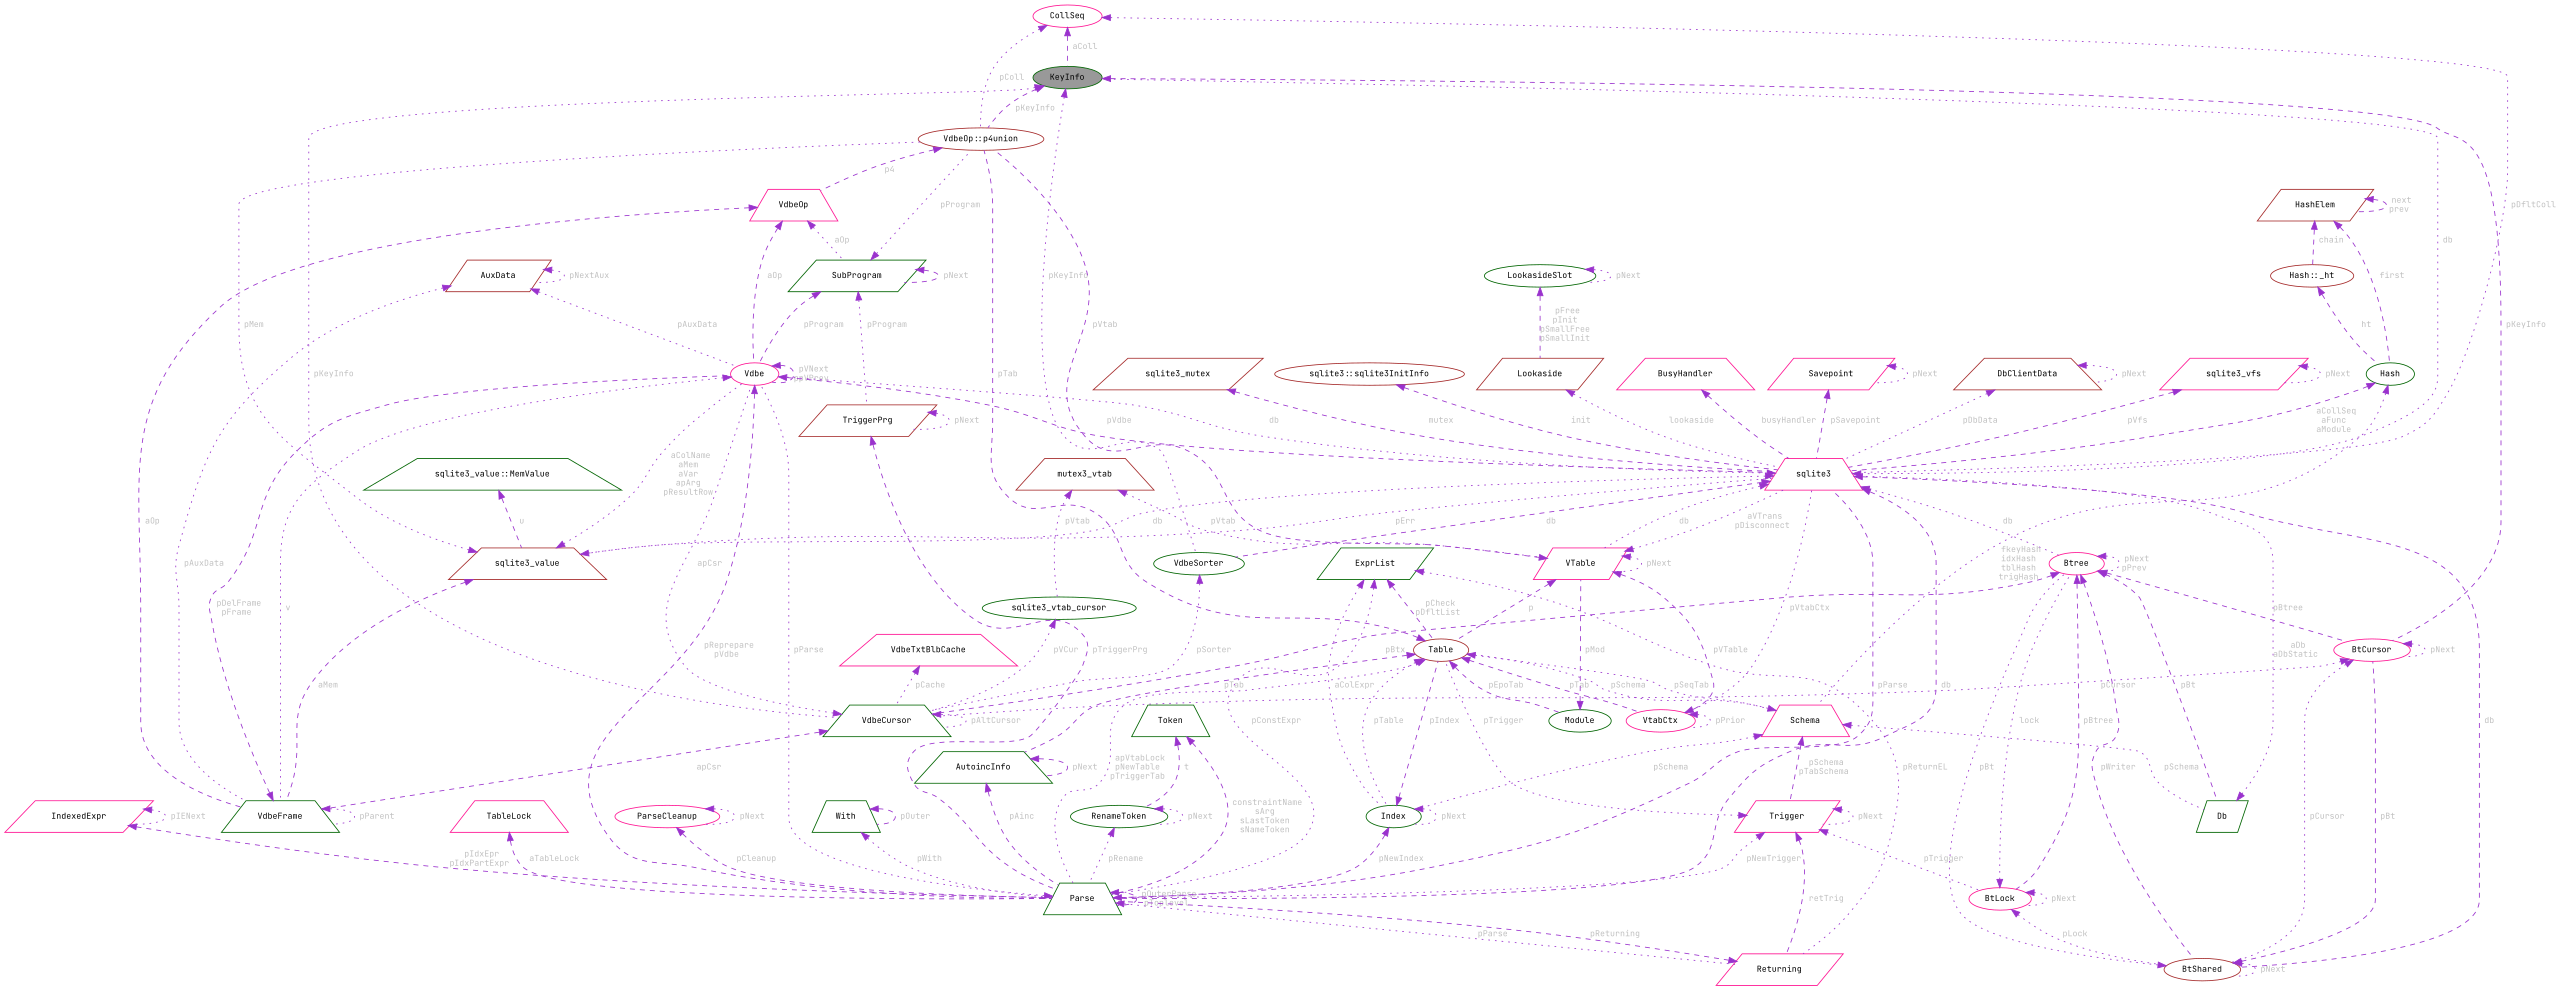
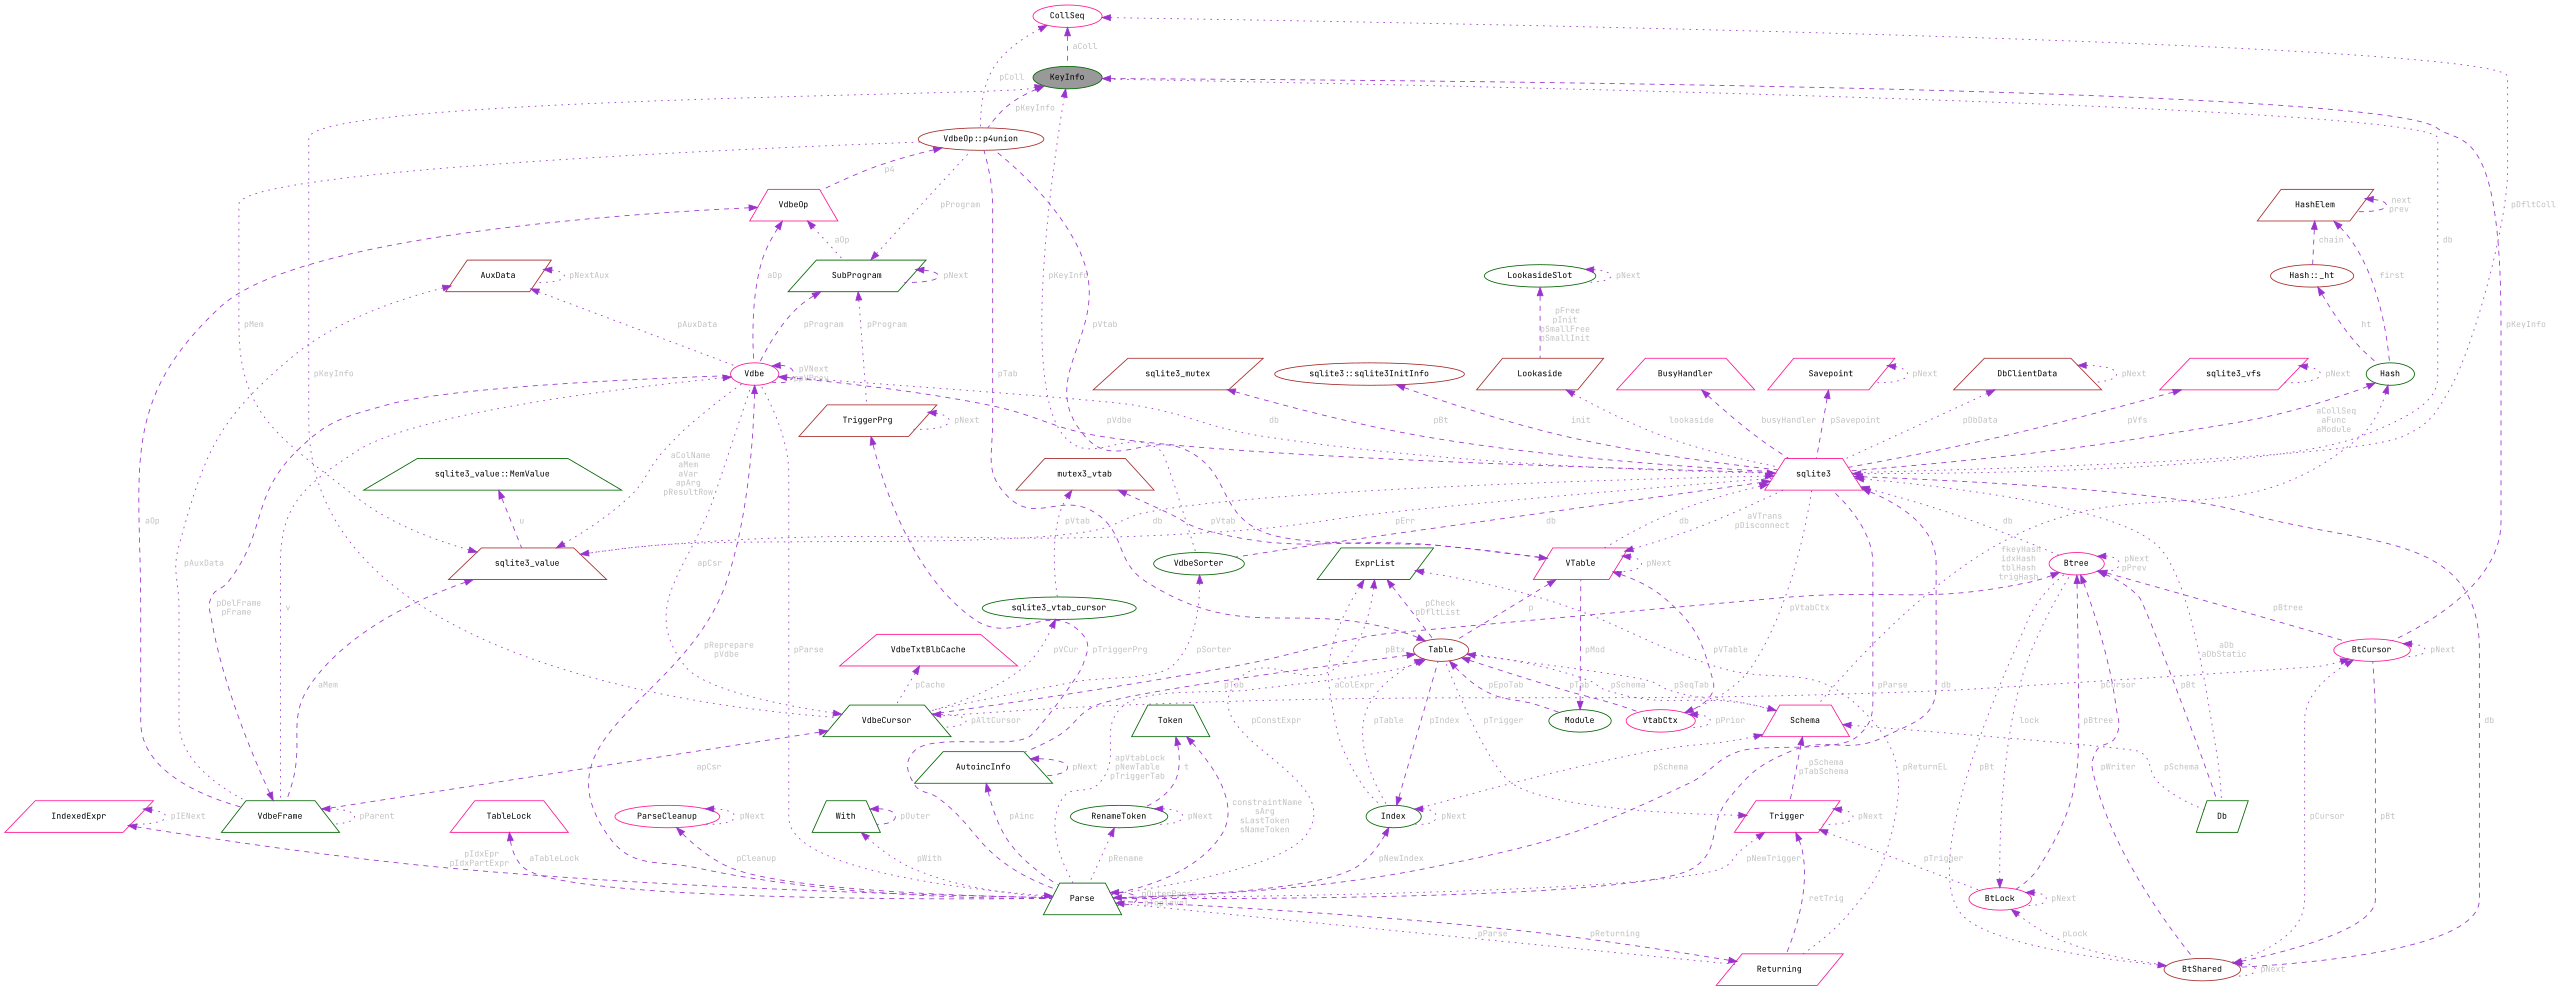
  digraph {
    fontname="JetBrains Mono"
    node [color=deeppink fillcolor=white fontname="JetBrains Mono" fontsize=10 shape=ellipse style=filled]
    edge [color=darkorchid3 dir=back fontcolor=grey fontname="JetBrains Mono" fontsize=10 labelfontname=Helvetica labelfontsize=10 style=dotted]
    n1 [color=darkgreen fillcolor=grey60 fontcolor=black height=0.2 label=KeyInfo width=0.4]
    n2 [color=brown height=0.2 label="VdbeOp::p4union" width=0.4]
    n3 [color=darkgreen height=0.2 label=VdbeCursor shape=trapezium width=0.4]
    n4 [height=0.2 label=BtCursor width=0.4]
    n5 [color=darkgreen height=0.2 label=VdbeSorter width=0.4]
    n6 [height=0.2 label=VdbeOp shape=trapezium width=0.4]
    n7 [height=0.2 label=Vdbe width=0.4]
    n8 [color=darkgreen height=0.2 label=VdbeFrame shape=trapezium width=0.4]
    n9 [color=brown height=0.2 label=BtShared width=0.4]
    n10 [height=0.2 label=sqlite3 shape=trapezium width=0.4]
    n11 [color=darkgreen height=0.2 label=Parse shape=trapezium width=0.4]
    n12 [height=0.2 label=VTable shape=parallelogram width=0.4]
    n13 [color=brown height=0.2 label=sqlite3_value shape=trapezium width=0.4]
    n14 [height=0.2 label=Btree width=0.4]
    n15 [height=0.2 label=Returning shape=parallelogram width=0.4]
    n16 [color=brown height=0.2 label=Table width=0.4]
    n17 [height=0.2 label=VtabCtx width=0.4]
    n18 [color=darkgreen height=0.2 label=Db shape=parallelogram width=0.4]
    n19 [height=0.2 label=BtLock width=0.4]
    n20 [height=0.2 label=sqlite3_vfs shape=parallelogram width=0.4]
    n21 [color=darkgreen height=0.2 label=ExprList shape=parallelogram width=0.4]
    n22 [color=darkgreen height=0.2 label=Index width=0.4]
    n23 [color=darkgreen height=0.2 label=AutoincInfo shape=trapezium width=0.4]
    n24 [height=0.2 label=Schema shape=trapezium width=0.4]
    n25 [color=darkgreen height=0.2 label=Module width=0.4]
    n26 [height=0.2 label=IndexedExpr shape=parallelogram width=0.4]
    n27 [height=0.2 label=TableLock shape=trapezium width=0.4]
    n28 [height=0.2 label=Trigger shape=parallelogram width=0.4]
    n29 [color=darkgreen height=0.2 label=Hash width=0.4]
    n30 [color=brown height=0.2 label=HashElem shape=parallelogram width=0.4]
    n31 [color=brown height=0.2 label="Hash::_ht" width=0.4]
    n32 [color=brown height=0.2 label=mutex3_vtab shape=trapezium width=0.4]
    n33 [color=darkgreen height=0.2 label=sqlite3_vtab_cursor width=0.4]
    n34 [color=brown height=0.2 label=TriggerPrg shape=parallelogram width=0.4]
    n35 [color=darkgreen height=0.2 label=SubProgram shape=parallelogram width=0.4]
    n36 [height=0.2 label=CollSeq width=0.4]
    n37 [color=darkgreen height=0.2 label="sqlite3_value::MemValue" shape=trapezium width=0.4]
    n38 [height=0.2 label=ParseCleanup width=0.4]
    n39 [color=darkgreen height=0.2 label=Token shape=trapezium width=0.4]
    n40 [color=darkgreen height=0.2 label=RenameToken width=0.4]
    n41 [color=darkgreen height=0.2 label=With shape=trapezium width=0.4]
    n42 [color=brown height=0.2 label=sqlite3_mutex shape=parallelogram width=0.4]
    n43 [height=0.2 label=VdbeTxtBlbCache shape=trapezium width=0.4]
    n44 [color=brown height=0.2 label=AuxData shape=parallelogram width=0.4]
    n45 [color=brown height=0.2 label="sqlite3::sqlite3InitInfo" width=0.4]
    n46 [color=brown height=0.2 label=Lookaside shape=parallelogram width=0.4]
    n47 [color=darkgreen height=0.2 label=LookasideSlot width=0.4]
    n48 [height=0.2 label=BusyHandler shape=trapezium width=0.4]
    n49 [height=0.2 label=Savepoint shape=parallelogram width=0.4]
    n50 [color=brown height=0.2 label=DbClientData shape=trapezium width=0.4]
    n1 -> n2 [label=" pKeyInfo" style=dashed]
    n1 -> n3 [label=" pKeyInfo"]
    n1 -> n4 [label=" pKeyInfo" style=dashed]
    n1 -> n5 [label=" pKeyInfo"]
    n2 -> n6 [label=" p4" style=dashed]
    n3 -> n3 [label=" pAltCursor"]
    n3 -> n7 [label=" apCsr"]
    n3 -> n8 [label=" apCsr" style=dashed]
    n4 -> n3 [label=" pCursor"]
    n4 -> n4 [label=" pNext"]
    n4 -> n9 [label=" pCursor"]
    n5 -> n3 [label=" pSorter"]
    n6 -> n7 [label=" aOp" style=dashed]
    n6 -> n8 [label=" aOp" style=dashed]
    n6 -> n35 [label=" aOp"]
    n7 -> n7 [label=" pVNext\nppVPrev" style=dashed]
    n7 -> n8 [label=" v"]
    n7 -> n10 [label=" pVdbe" style=dashed]
    n7 -> n11 [label=" pReprepare\npVdbe" style=dashed]
    n8 -> n7 [label=" pDelFrame\npFrame" style=dashed]
    n8 -> n8 [label=" pParent"]
    n9 -> n4 [label=" pBt" style=dashed]
    n9 -> n9 [label=" pNext"]
    n9 -> n14 [label=" pBt"]
    n10 -> n1 [label=" db"]
    n10 -> n5 [label=" db" style=dashed]
    n10 -> n7 [label=" db"]
    n10 -> n9 [label=" db" style=dashed]
    n10 -> n11 [label=" db" style=dashed]
    n10 -> n12 [label=" db"]
    n10 -> n13 [label=" db"]
    n10 -> n14 [label=" db"]
    n11 -> n7 [label=" pParse"]
    n11 -> n10 [label=" pParse" style=dashed]
    n11 -> n11 [label=" pOuterParse\npToplevel" style=dashed]
    n11 -> n15 [label=" pParse"]
    n12 -> n2 [label=" pVtab" style=dashed]
    n12 -> n10 [label=" aVTrans\npDisconnect"]
    n12 -> n12 [label=" pNext"]
    n12 -> n16 [label=" p" style=dashed]
    n12 -> n17 [label=" pVTable" style=dashed]
    n13 -> n2 [label=" pMem"]
    n13 -> n7 [label=" aColName\naMem\naVar\napArg\npResultRow"]
    n13 -> n8 [label=" aMem" style=dashed]
    n13 -> n10 [label=" pErr"]
    n14 -> n3 [label=" pBtx" style=dashed]
    n14 -> n4 [label=" pBtree" style=dashed]
    n14 -> n9 [label=" pWriter" style=dashed]
    n14 -> n14 [label=" pNext\npPrev"]
    n14 -> n18 [label=" pBt" style=dashed]
    n14 -> n19 [label=" pBtree" style=dashed]
    n15 -> n11 [label=" pReturning" style=dashed]
    n16 -> n2 [label=" pTab" style=dashed]
    n16 -> n11 [label=" apVtabLock\npNewTable\npTriggerTab"]
    n16 -> n17 [label=" pTab" style=dashed]
    n16 -> n22 [label=" pTable"]
    n16 -> n23 [label=" pTab" style=dashed]
    n16 -> n24 [label=" pSeqTab"]
    n16 -> n25 [label=" pEpoTab" style=dashed]
    n17 -> n10 [label=" pVtabCtx"]
    n17 -> n17 [label=" pPrior"]
-   n18 -> n10 [label=" aDb\naDbStatic"]
+   n10 -> n18 [label=" aDb\naDbStatic"]
    n19 -> n9 [label=" pLock"]
    n19 -> n14 [label=" lock"]
    n19 -> n19 [label=" pNext"]
    n20 -> n10 [label=" pVfs" style=dashed]
    n20 -> n20 [label=" pNext"]
    n21 -> n11 [label=" pConstExpr"]
    n21 -> n15 [label=" pReturnEL"]
    n21 -> n16 [label=" pCheck\npDfltList" style=dashed]
    n21 -> n22 [label=" aColExpr"]
    n22 -> n11 [label=" pNewIndex" style=dashed]
    n22 -> n16 [label=" pIndex" style=dashed]
    n22 -> n22 [label=" pNext"]
    n23 -> n11 [label=" pAinc" style=dashed]
    n23 -> n23 [label=" pNext" style=dashed]
    n24 -> n16 [label=" pSchema"]
    n24 -> n18 [label=" pSchema"]
    n24 -> n22 [label=" pSchema"]
    n24 -> n28 [label=" pSchema\npTabSchema" style=dashed]
    n25 -> n12 [label=" pMod" style=dashed]
    n26 -> n11 [label=" pIdxEpr\npIdxPartExpr" style=dashed]
    n26 -> n26 [label=" pIENext"]
    n27 -> n11 [label=" aTableLock" style=dashed]
    n28 -> n11 [label=" pNewTrigger"]
    n28 -> n15 [label=" retTrig" style=dashed]
    n28 -> n16 [label=" pTrigger"]
    n28 -> n19 [label=" pTrigger"]
    n28 -> n28 [label=" pNext"]
    n29 -> n10 [label=" aCollSeq\naFunc\naModule" style=dashed]
    n29 -> n24 [label=" fkeyHash\nidxHash\ntblHash\ntrigHash"]
    n30 -> n29 [label=" first" style=dashed]
    n30 -> n30 [label=" next\nprev" style=dashed]
    n30 -> n31 [label=" chain" style=dashed]
    n31 -> n29 [label=" ht" style=dashed]
-   n32 -> n12 [label=" pVtab"]
+   n32 -> n12 [label=" pVtab" style=dashed]
    n32 -> n33 [label=" pVtab"]
    n33 -> n3 [label=" pVCur"]
    n34 -> n11 [label=" pTriggerPrg" style=dashed]
    n34 -> n34 [label=" pNext"]
    n35 -> n2 [label=" pProgram"]
    n35 -> n7 [label=" pProgram" style=dashed]
    n35 -> n34 [label=" pProgram"]
    n35 -> n35 [label=" pNext" style=dashed]
    n36 -> n1 [label=" aColl" style=dashed]
    n36 -> n2 [label=" pColl"]
    n36 -> n10 [label=" pDfltColl"]
    n37 -> n13 [label=" u" style=dashed]
    n38 -> n11 [label=" pCleanup" style=dashed]
    n38 -> n38 [label=" pNext"]
    n39 -> n11 [label=" constraintName\nsArg\nsLastToken\nsNameToken" style=dashed]
    n39 -> n40 [label=" t" style=dashed]
    n40 -> n11 [label=" pRename"]
    n40 -> n40 [label=" pNext"]
    n41 -> n11 [label=" pWith"]
    n41 -> n41 [label=" pOuter" style=dashed]
-   n42 -> n10 [label=" mutex" style=dashed]
+   n42 -> n10 [label=" pBt" style=dashed]
    n43 -> n3 [label=" pCache"]
    n44 -> n7 [label=" pAuxData"]
    n44 -> n8 [label=" pAuxData"]
    n44 -> n44 [label=" pNextAux"]
    n45 -> n10 [label=" init" style=dashed]
    n46 -> n10 [label=" lookaside"]
    n47 -> n46 [label=" pFree\npInit\npSmallFree\npSmallInit" style=dashed]
    n47 -> n47 [label=" pNext"]
    n48 -> n10 [label=" busyHandler" style=dashed]
    n49 -> n10 [label=" pSavepoint" style=dashed]
    n49 -> n49 [label=" pNext"]
    n50 -> n10 [label=" pDbData"]
    n50 -> n50 [label=" pNext"]
  }
